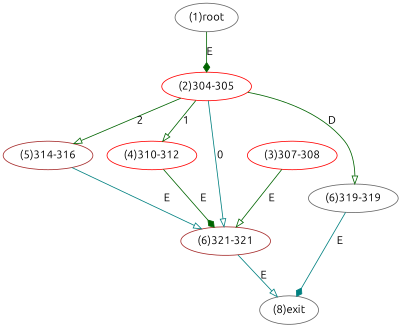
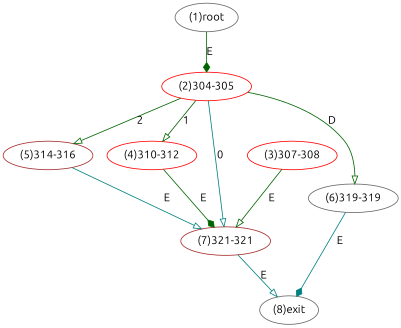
  digraph {
    fontname=Ubuntu
    node [color=gray40 fontname=Ubuntu]
    edge [arrowhead=onormal color=darkgreen fontname=Ubuntu]
    n1 [label="(1)root"]
    n2 [color=red label="(2)304-305"]
    n3 [color=red label="(4)310-312"]
    n4 [color=brown label="(5)314-316"]
    n5 [label="(6)319-319"]
-   n6 [color=brown label="(6)321-321"]
+   n6 [color=brown label="(7)321-321"]
    n7 [color=red label="(3)307-308"]
    n8 [label="(8)exit"]
    n1 -> n2 [arrowhead=diamond label=E]
    n2 -> n3 [label=1]
    n2 -> n4 [label=2]
    n2 -> n5 [label=D]
    n2 -> n6 [color=teal label=0]
    n3 -> n6 [arrowhead=diamond label=E]
    n4 -> n6 [color=teal label=E]
    n5 -> n8 [arrowhead=diamond color=teal label=E]
    n6 -> n8 [color=teal label=E]
    n7 -> n6 [label=E]
  }
